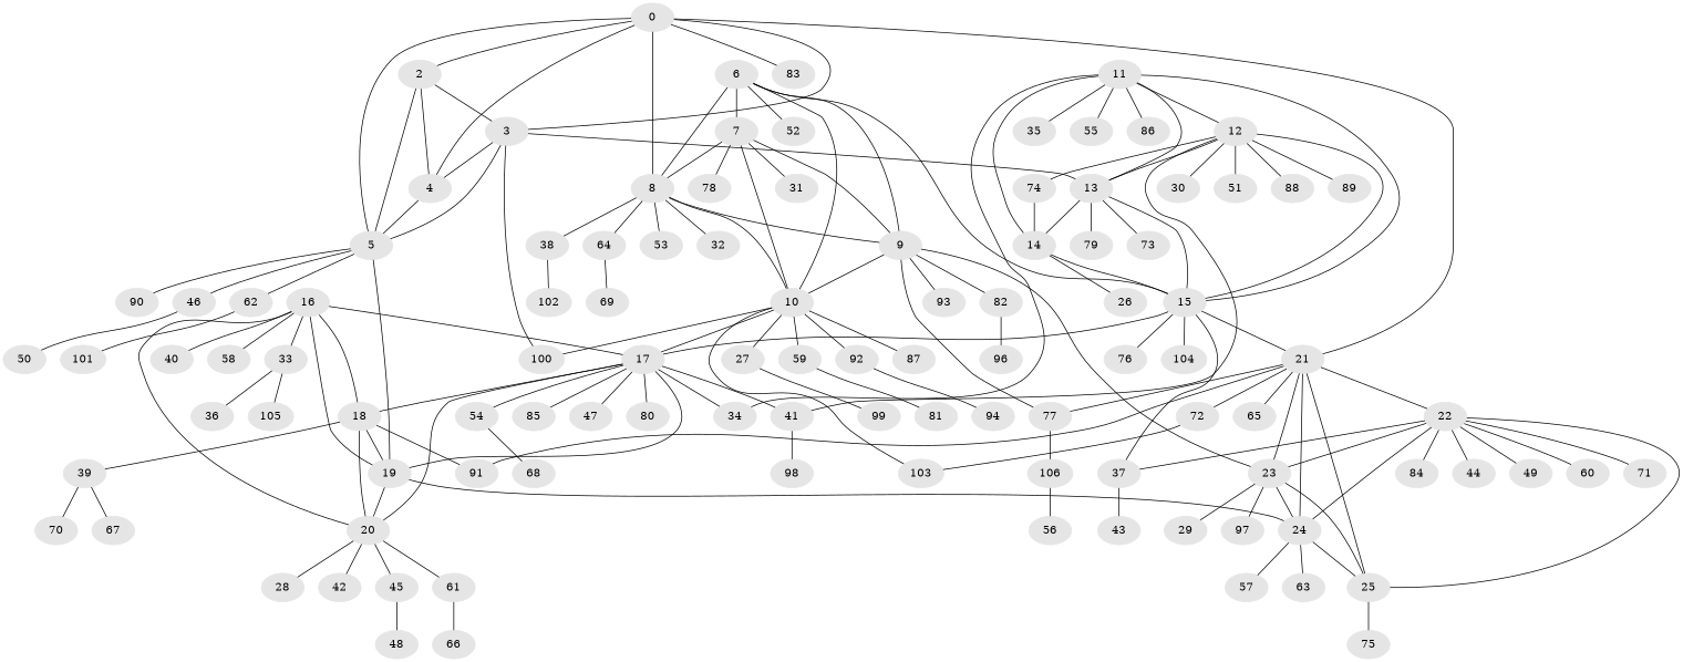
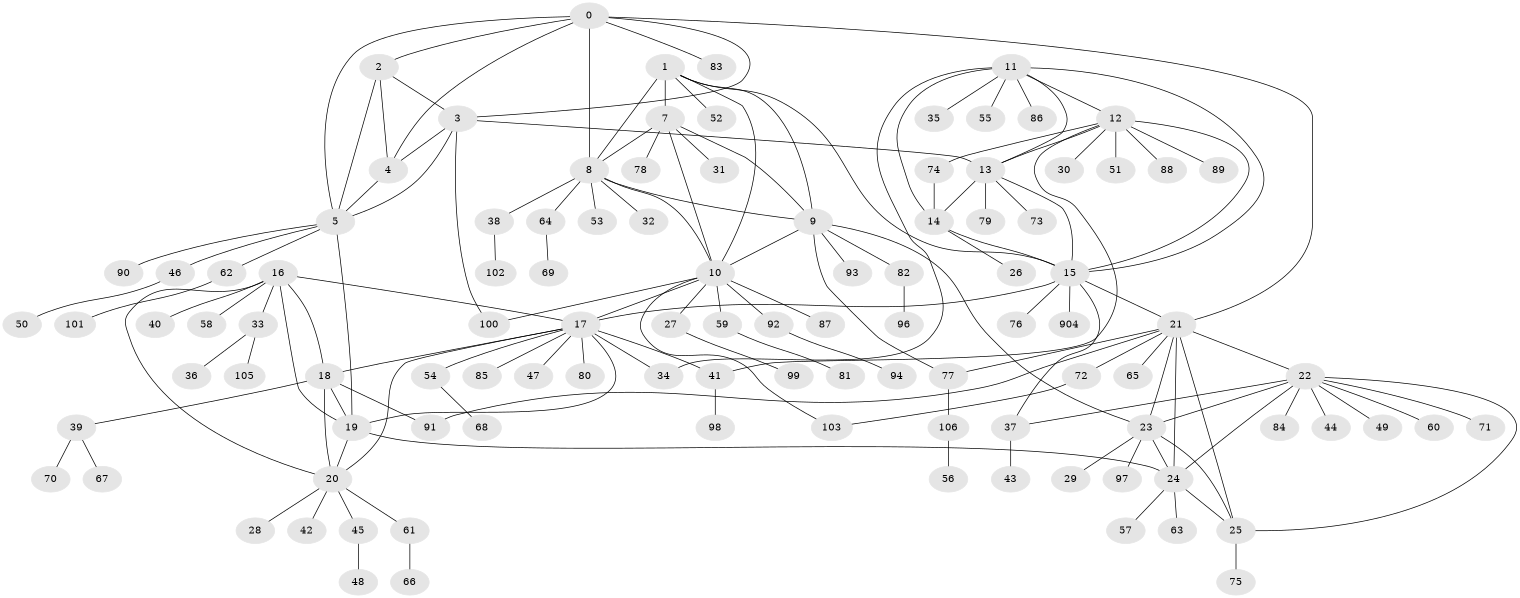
  graph {
    node [color=gray90 style=filled]
    n1 [label=0]
    2
    3
    4
    5
    8
    21
    83
    13
    100
    19
    46
    62
    90
    9
    10
    32
    38
    53
    64
    23
    77
    91
    24
    22
    25
    65
    72
    15
    14
    73
    79
    20
    50
    101
-   6
+   6 [label=1]
    7
    52
    31
    78
    82
    93
    17
    27
    59
    87
    92
    103
    37
    76
-   104
+   104 [label=904]
    102
    69
    29
    97
    106
    96
    34
    41
    18
    47
    54
    80
    85
    99
    81
    94
    11
    12
    35
    55
    86
    30
    51
    74
    88
    89
    26
    98
    43
    16
    33
    40
    58
    39
    28
    42
    45
    61
    36
    105
    68
    67
    70
    57
    63
    48
    66
    44
    49
    60
    71
    84
    75
    56
    n1 -- 2
    n1 -- 3
    n1 -- 4
    n1 -- 5
    n1 -- 8
    n1 -- 21
    n1 -- 83
    2 -- 3
    2 -- 4
    2 -- 5
    3 -- 4
    3 -- 5
    3 -- 13
    3 -- 100
    4 -- 5
    5 -- 19
    5 -- 46
    5 -- 62
    5 -- 90
    8 -- 9
    8 -- 10
    8 -- 32
    8 -- 38
    8 -- 53
    8 -- 64
    21 -- 23
    21 -- 77
    21 -- 91
    21 -- 24
    21 -- 22
    21 -- 25
    21 -- 65
    21 -- 72
    13 -- 15
    13 -- 14
    13 -- 73
    13 -- 79
    19 -- 24
    19 -- 20
    46 -- 50
    62 -- 101
    9 -- 10
    9 -- 23
    9 -- 77
    9 -- 82
    9 -- 93
    10 -- 100
    10 -- 17
    10 -- 27
    10 -- 59
    10 -- 87
    10 -- 92
    10 -- 103
    38 -- 102
    64 -- 69
    23 -- 24
    23 -- 25
    23 -- 29
    23 -- 97
    77 -- 106
    24 -- 25
    24 -- 57
    24 -- 63
    22 -- 23
    22 -- 24
    22 -- 25
    22 -- 37
    22 -- 44
    22 -- 49
    22 -- 60
    22 -- 71
    22 -- 84
    25 -- 75
    72 -- 103
    15 -- 21
    15 -- 17
    15 -- 37
    15 -- 76
    15 -- 104
    14 -- 15
    14 -- 26
    20 -- 28
    20 -- 42
    20 -- 45
    20 -- 61
    6 -- 8
    6 -- 9
    6 -- 10
    6 -- 15
    6 -- 7
    6 -- 52
    7 -- 8
    7 -- 9
    7 -- 10
    7 -- 31
    7 -- 78
    82 -- 96
    17 -- 19
    17 -- 20
    17 -- 34
    17 -- 41
    17 -- 18
    17 -- 47
    17 -- 54
    17 -- 80
    17 -- 85
    27 -- 99
    59 -- 81
    92 -- 94
    37 -- 43
    106 -- 56
    41 -- 98
    18 -- 19
    18 -- 91
    18 -- 20
    18 -- 39
    54 -- 68
    11 -- 13
    11 -- 15
    11 -- 14
    11 -- 34
    11 -- 12
    11 -- 35
    11 -- 55
    11 -- 86
    12 -- 13
    12 -- 15
    12 -- 41
    12 -- 30
    12 -- 51
    12 -- 74
    12 -- 88
    12 -- 89
    74 -- 14
    16 -- 19
    16 -- 20
    16 -- 17
    16 -- 18
    16 -- 33
    16 -- 40
    16 -- 58
    33 -- 36
    33 -- 105
    39 -- 67
    39 -- 70
    45 -- 48
    61 -- 66
  }
